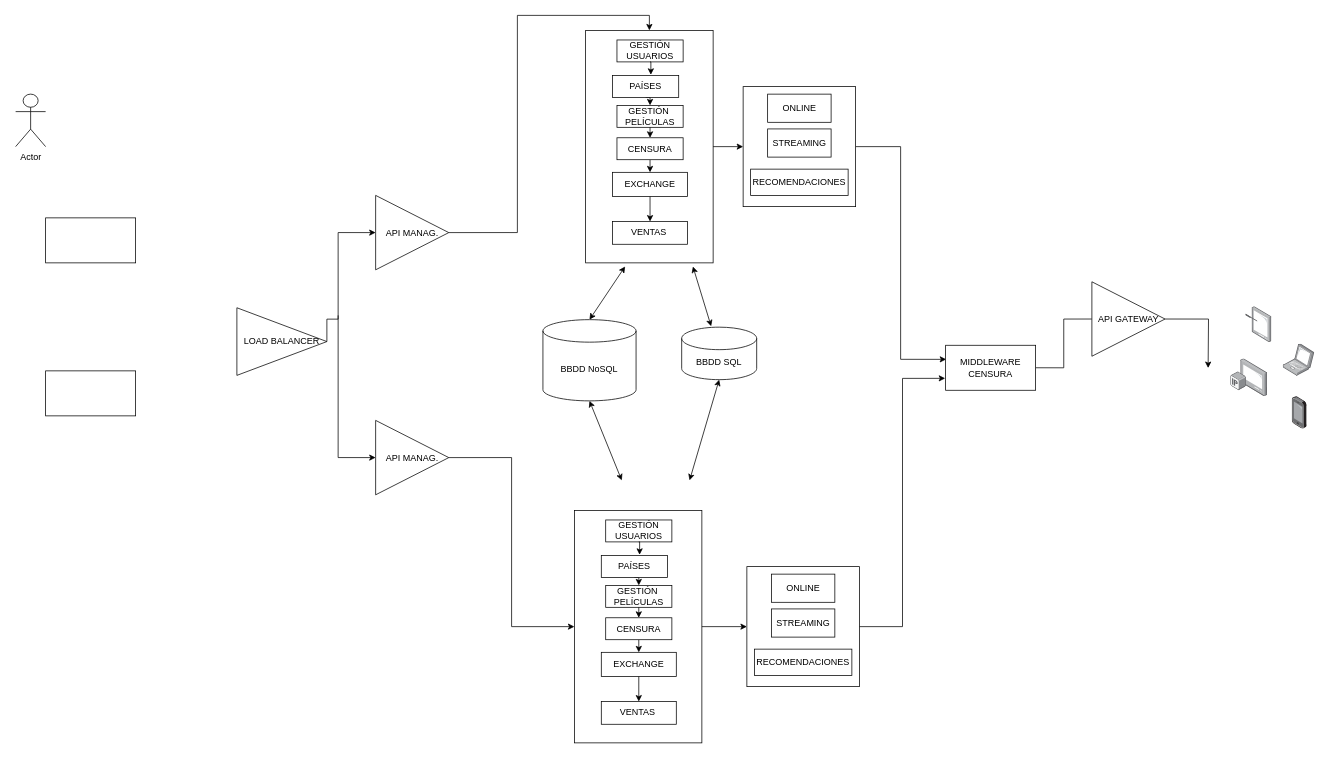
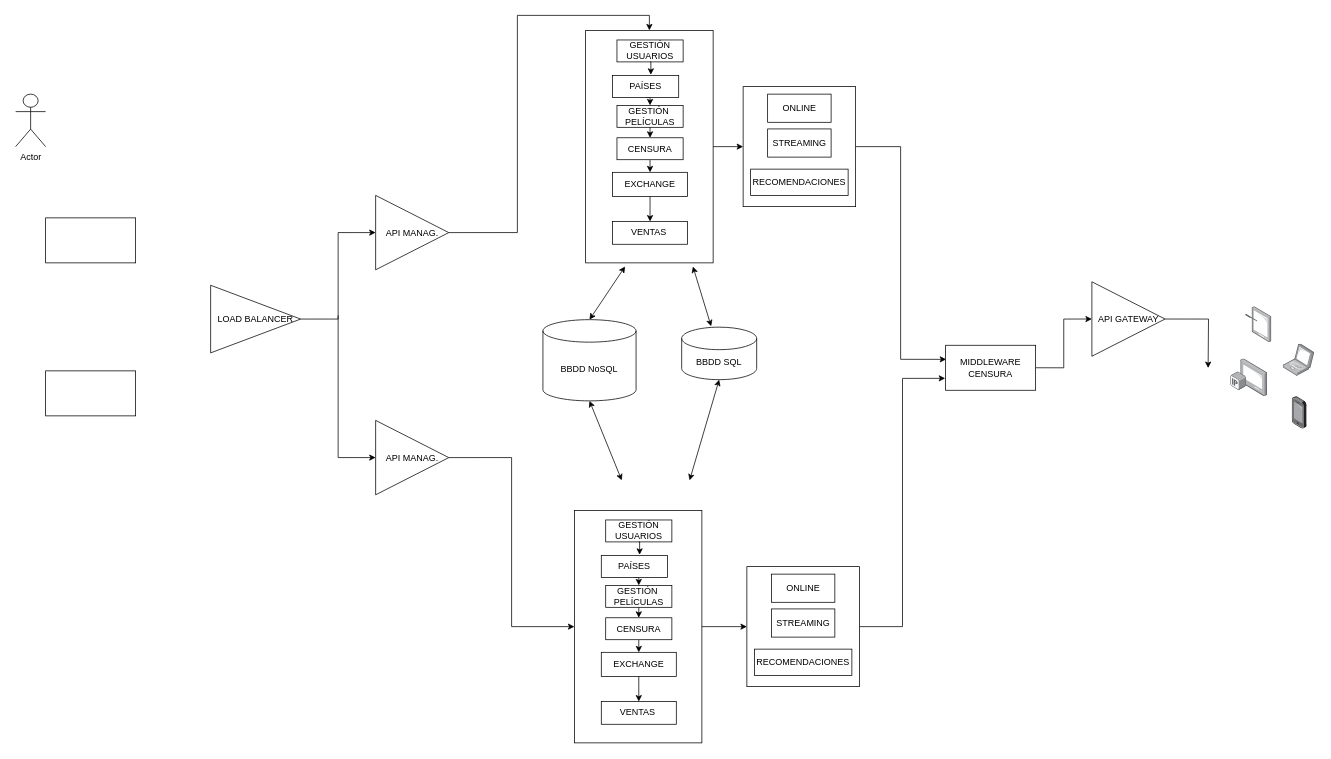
  <mxCell id="0" />
  <mxCell id="1" parent="0" />
  <mxCell id="2" value="Actor" style="shape=umlActor;verticalLabelPosition=bottom;verticalAlign=top;html=1;outlineConnect=0;" vertex="1" parent="1"><mxGeometry x="20" y="125" width="40" height="70" as="geometry" /></mxCell>
  <mxCell id="3" value="" style="points=[];aspect=fixed;html=1;align=center;shadow=0;dashed=0;image;image=img/lib/allied_telesis/computer_and_terminals/Laptop.svg;" vertex="1" parent="1"><mxGeometry x="1710" y="458.25" width="42" height="42.6" as="geometry" /></mxCell>
  <mxCell id="4" value="" style="points=[];aspect=fixed;html=1;align=center;shadow=0;dashed=0;image;image=img/lib/allied_telesis/computer_and_terminals/Smartphone.svg;" vertex="1" parent="1"><mxGeometry x="1722" y="528.25" width="19.8" height="43.2" as="geometry" /></mxCell>
  <mxCell id="5" value="" style="points=[];aspect=fixed;html=1;align=center;shadow=0;dashed=0;image;image=img/lib/allied_telesis/computer_and_terminals/Tablet_Alternative.svg;" vertex="1" parent="1"><mxGeometry x="1660" y="408.25" width="34.8" height="48" as="geometry" /></mxCell>
  <mxCell id="6" value="" style="points=[];aspect=fixed;html=1;align=center;shadow=0;dashed=0;image;image=img/lib/allied_telesis/computer_and_terminals/IP_TV.svg;" vertex="1" parent="1"><mxGeometry x="1640" y="477.85" width="49.2" height="50.4" as="geometry" /></mxCell>
  <mxCell id="7" value="BBDD SQL" style="shape=cylinder3;whiteSpace=wrap;html=1;boundedLbl=1;backgroundOutline=1;size=15;" vertex="1" parent="1"><mxGeometry x="908.065" y="435.707" width="100" height="70" as="geometry" /></mxCell>
  <mxCell id="8" value="BBDD NoSQL" style="shape=cylinder3;whiteSpace=wrap;html=1;boundedLbl=1;backgroundOutline=1;size=15;" vertex="1" parent="1"><mxGeometry x="723.065" y="425.707" width="124.194" height="108.293" as="geometry" /></mxCell>
  <mxCell id="9" value="" style="endArrow=classic;startArrow=classic;html=1;rounded=0;entryX=0.25;entryY=1;entryDx=0;entryDy=0;exitX=0.5;exitY=0;exitDx=0;exitDy=0;exitPerimeter=0;" edge="1" parent="1" source="8"><mxGeometry width="50" height="50" relative="1" as="geometry"><mxPoint x="677.419" y="417.659" as="sourcePoint" /><mxPoint x="832.63" y="354.844" as="targetPoint" /><Array as="points" /></mxGeometry></mxCell>
  <mxCell id="10" value="" style="endArrow=classic;startArrow=classic;html=1;rounded=0;exitX=0.393;exitY=-0.017;exitDx=0;exitDy=0;exitPerimeter=0;entryX=0.75;entryY=1;entryDx=0;entryDy=0;" edge="1" parent="1" source="7"><mxGeometry width="50" height="50" relative="1" as="geometry"><mxPoint x="721.774" y="408.634" as="sourcePoint" /><mxPoint x="923.053" y="354.844" as="targetPoint" /><Array as="points" /></mxGeometry></mxCell>
  <mxCell id="11" value="" style="endArrow=classic;startArrow=classic;html=1;rounded=0;entryX=0.5;entryY=1;entryDx=0;entryDy=0;exitX=0.25;exitY=0;exitDx=0;exitDy=0;entryPerimeter=0;" edge="1" parent="1" target="8"><mxGeometry width="50" height="50" relative="1" as="geometry"><mxPoint x="828.19" y="640" as="sourcePoint" /><mxPoint x="867.26" y="550.004" as="targetPoint" /><Array as="points" /></mxGeometry></mxCell>
  <mxCell id="12" value="" style="endArrow=classic;startArrow=classic;html=1;rounded=0;entryX=0.5;entryY=1;entryDx=0;entryDy=0;exitX=0.75;exitY=0;exitDx=0;exitDy=0;entryPerimeter=0;" edge="1" parent="1" target="7"><mxGeometry width="50" height="50" relative="1" as="geometry"><mxPoint x="918.613" y="640" as="sourcePoint" /><mxPoint x="852.63" y="374.844" as="targetPoint" /><Array as="points" /></mxGeometry></mxCell>
  <mxCell id="13" style="edgeStyle=orthogonalEdgeStyle;rounded=0;orthogonalLoop=1;jettySize=auto;html=1;exitX=1;exitY=0.5;exitDx=0;exitDy=0;entryX=0.5;entryY=0;entryDx=0;entryDy=0;" edge="1" parent="1" source="14" target="22"><mxGeometry relative="1" as="geometry"><mxPoint x="660" y="140" as="targetPoint" /><Array as="points"><mxPoint x="689" y="310" /><mxPoint x="689" y="20" /><mxPoint x="865" y="20" /></Array></mxGeometry></mxCell>
  <mxCell id="14" value="&lt;div&gt;API MANAG.&lt;/div&gt;" style="triangle;whiteSpace=wrap;html=1;" vertex="1" parent="1"><mxGeometry x="500" y="260.002" width="97.581" height="99.268" as="geometry" /></mxCell>
  <mxCell id="15" style="edgeStyle=orthogonalEdgeStyle;rounded=0;orthogonalLoop=1;jettySize=auto;html=1;entryX=0.006;entryY=0.313;entryDx=0;entryDy=0;exitX=1;exitY=0.5;exitDx=0;exitDy=0;entryPerimeter=0;" edge="1" parent="1" source="17" target="62"><mxGeometry relative="1" as="geometry"><mxPoint x="1239.999" y="465.039" as="targetPoint" /><mxPoint x="1050" y="410" as="sourcePoint" /></mxGeometry></mxCell>
  <mxCell id="16" value="" style="group" vertex="1" connectable="0" parent="1"><mxGeometry x="990" y="115" width="150" height="160" as="geometry" /></mxCell>
  <mxCell id="17" value="" style="rounded=0;whiteSpace=wrap;html=1;" vertex="1" parent="16"><mxGeometry width="150" height="160" as="geometry" /></mxCell>
  <mxCell id="18" value="ONLINE" style="rounded=0;whiteSpace=wrap;html=1;" vertex="1" parent="16"><mxGeometry x="32.692" y="9.996" width="84.615" height="37.565" as="geometry" /></mxCell>
  <mxCell id="19" value="STREAMING" style="rounded=0;whiteSpace=wrap;html=1;" vertex="1" parent="16"><mxGeometry x="32.692" y="56.41" width="84.615" height="37.565" as="geometry" /></mxCell>
  <mxCell id="20" value="RECOMENDACIONES" style="rounded=0;whiteSpace=wrap;html=1;" vertex="1" parent="16"><mxGeometry x="10" y="110" width="130" height="35.19" as="geometry" /></mxCell>
  <mxCell id="21" value="" style="group" vertex="1" connectable="0" parent="1"><mxGeometry x="780" y="40" width="170" height="310" as="geometry" /></mxCell>
  <mxCell id="22" value="" style="rounded=0;whiteSpace=wrap;html=1;" vertex="1" parent="21"><mxGeometry width="170" height="310" as="geometry" /></mxCell>
  <mxCell id="23" value="GESTIÓN&amp;nbsp; PELÍCULAS" style="rounded=0;whiteSpace=wrap;html=1;" vertex="1" parent="21"><mxGeometry x="41.78" y="100.002" width="88.22" height="29.251" as="geometry" /></mxCell>
  <mxCell id="24" style="edgeStyle=orthogonalEdgeStyle;rounded=0;orthogonalLoop=1;jettySize=auto;html=1;exitX=0.5;exitY=1;exitDx=0;exitDy=0;entryX=0.5;entryY=0;entryDx=0;entryDy=0;" edge="1" parent="21" source="25" target="23"><mxGeometry relative="1" as="geometry" /></mxCell>
  <mxCell id="25" value="PAÍSES" style="rounded=0;whiteSpace=wrap;html=1;" vertex="1" parent="21"><mxGeometry x="35.89" y="60.176" width="88.22" height="29.251" as="geometry" /></mxCell>
  <mxCell id="26" value="EXCHANGE" style="rounded=0;whiteSpace=wrap;html=1;" vertex="1" parent="21"><mxGeometry x="35.89" y="189.27" width="100" height="32.36" as="geometry" /></mxCell>
  <mxCell id="27" style="edgeStyle=orthogonalEdgeStyle;rounded=0;orthogonalLoop=1;jettySize=auto;html=1;exitX=0.5;exitY=1;exitDx=0;exitDy=0;entryX=0.5;entryY=0;entryDx=0;entryDy=0;" edge="1" parent="21" source="28" target="26"><mxGeometry relative="1" as="geometry" /></mxCell>
  <mxCell id="28" value="CENSURA" style="rounded=0;whiteSpace=wrap;html=1;" vertex="1" parent="21"><mxGeometry x="41.78" y="143.196" width="88.22" height="29.251" as="geometry" /></mxCell>
  <mxCell id="29" style="edgeStyle=orthogonalEdgeStyle;rounded=0;orthogonalLoop=1;jettySize=auto;html=1;exitX=0.5;exitY=1;exitDx=0;exitDy=0;entryX=0.5;entryY=0;entryDx=0;entryDy=0;" edge="1" parent="21" source="23" target="28"><mxGeometry relative="1" as="geometry" /></mxCell>
  <mxCell id="30" value="" style="group" vertex="1" connectable="0" parent="21"><mxGeometry x="35.89" y="254.81" width="100" height="30.38" as="geometry" /></mxCell>
  <mxCell id="31" value="" style="rounded=0;whiteSpace=wrap;html=1;" vertex="1" parent="30"><mxGeometry y="3.553e-15" width="100" height="30.38" as="geometry" /></mxCell>
  <mxCell id="32" value="VENTAS" style="text;whiteSpace=wrap;html=1;" vertex="1" parent="30"><mxGeometry x="23.079" width="53.846" height="23.571" as="geometry" /></mxCell>
  <mxCell id="33" style="edgeStyle=orthogonalEdgeStyle;rounded=0;orthogonalLoop=1;jettySize=auto;html=1;exitX=0.5;exitY=1;exitDx=0;exitDy=0;entryX=0.5;entryY=0;entryDx=0;entryDy=0;" edge="1" parent="21" source="26" target="32"><mxGeometry relative="1" as="geometry" /></mxCell>
  <mxCell id="34" value="GESTIÓN USUARIOS " style="rounded=0;whiteSpace=wrap;html=1;" vertex="1" parent="21"><mxGeometry x="41.78" y="12.789" width="88.22" height="29.251" as="geometry" /></mxCell>
  <mxCell id="35" style="edgeStyle=orthogonalEdgeStyle;rounded=0;orthogonalLoop=1;jettySize=auto;html=1;exitX=0.5;exitY=1;exitDx=0;exitDy=0;entryX=0.579;entryY=-0.034;entryDx=0;entryDy=0;entryPerimeter=0;" edge="1" parent="21" source="34" target="25"><mxGeometry relative="1" as="geometry" /></mxCell>
  <mxCell id="36" style="edgeStyle=orthogonalEdgeStyle;rounded=0;orthogonalLoop=1;jettySize=auto;html=1;exitX=0.5;exitY=1;exitDx=0;exitDy=0;" edge="1" parent="21" source="22" target="22"><mxGeometry relative="1" as="geometry" /></mxCell>
  <mxCell id="37" style="edgeStyle=orthogonalEdgeStyle;rounded=0;orthogonalLoop=1;jettySize=auto;html=1;entryX=0;entryY=0.5;entryDx=0;entryDy=0;" edge="1" parent="1" source="22" target="17"><mxGeometry relative="1" as="geometry" /></mxCell>
  <mxCell id="38" style="edgeStyle=orthogonalEdgeStyle;rounded=0;orthogonalLoop=1;jettySize=auto;html=1;entryX=-0.005;entryY=0.735;entryDx=0;entryDy=0;exitX=1;exitY=0.5;exitDx=0;exitDy=0;entryPerimeter=0;" edge="1" parent="1" source="40" target="62"><mxGeometry relative="1" as="geometry"><mxPoint x="1239.999" y="514.673" as="targetPoint" /><mxPoint x="1115" y="920" as="sourcePoint" /></mxGeometry></mxCell>
  <mxCell id="39" value="" style="group" vertex="1" connectable="0" parent="1"><mxGeometry x="995" y="755" width="150" height="160" as="geometry" /></mxCell>
  <mxCell id="40" value="" style="rounded=0;whiteSpace=wrap;html=1;" vertex="1" parent="39"><mxGeometry width="150" height="160" as="geometry" /></mxCell>
  <mxCell id="41" value="ONLINE" style="rounded=0;whiteSpace=wrap;html=1;" vertex="1" parent="39"><mxGeometry x="32.692" y="9.996" width="84.615" height="37.565" as="geometry" /></mxCell>
  <mxCell id="42" value="STREAMING" style="rounded=0;whiteSpace=wrap;html=1;" vertex="1" parent="39"><mxGeometry x="32.692" y="56.41" width="84.615" height="37.565" as="geometry" /></mxCell>
  <mxCell id="43" value="RECOMENDACIONES" style="rounded=0;whiteSpace=wrap;html=1;" vertex="1" parent="39"><mxGeometry x="10" y="110" width="130" height="35.19" as="geometry" /></mxCell>
  <mxCell id="44" value="" style="group" vertex="1" connectable="0" parent="1"><mxGeometry x="765" y="680" width="170" height="310" as="geometry" /></mxCell>
  <mxCell id="45" value="" style="rounded=0;whiteSpace=wrap;html=1;" vertex="1" parent="44"><mxGeometry width="170" height="310" as="geometry" /></mxCell>
  <mxCell id="46" value="GESTIÓN&amp;nbsp; PELÍCULAS" style="rounded=0;whiteSpace=wrap;html=1;" vertex="1" parent="44"><mxGeometry x="41.78" y="100.002" width="88.22" height="29.251" as="geometry" /></mxCell>
  <mxCell id="47" style="edgeStyle=orthogonalEdgeStyle;rounded=0;orthogonalLoop=1;jettySize=auto;html=1;exitX=0.5;exitY=1;exitDx=0;exitDy=0;entryX=0.5;entryY=0;entryDx=0;entryDy=0;" edge="1" parent="44" source="48" target="46"><mxGeometry relative="1" as="geometry" /></mxCell>
  <mxCell id="48" value="PAÍSES" style="rounded=0;whiteSpace=wrap;html=1;" vertex="1" parent="44"><mxGeometry x="35.89" y="60.176" width="88.22" height="29.251" as="geometry" /></mxCell>
  <mxCell id="49" value="EXCHANGE" style="rounded=0;whiteSpace=wrap;html=1;" vertex="1" parent="44"><mxGeometry x="35.89" y="189.27" width="100" height="32.36" as="geometry" /></mxCell>
  <mxCell id="50" style="edgeStyle=orthogonalEdgeStyle;rounded=0;orthogonalLoop=1;jettySize=auto;html=1;exitX=0.5;exitY=1;exitDx=0;exitDy=0;entryX=0.5;entryY=0;entryDx=0;entryDy=0;" edge="1" parent="44" source="51" target="49"><mxGeometry relative="1" as="geometry" /></mxCell>
  <mxCell id="51" value="CENSURA" style="rounded=0;whiteSpace=wrap;html=1;" vertex="1" parent="44"><mxGeometry x="41.78" y="143.196" width="88.22" height="29.251" as="geometry" /></mxCell>
  <mxCell id="52" style="edgeStyle=orthogonalEdgeStyle;rounded=0;orthogonalLoop=1;jettySize=auto;html=1;exitX=0.5;exitY=1;exitDx=0;exitDy=0;entryX=0.5;entryY=0;entryDx=0;entryDy=0;" edge="1" parent="44" source="46" target="51"><mxGeometry relative="1" as="geometry" /></mxCell>
  <mxCell id="53" value="" style="group" vertex="1" connectable="0" parent="44"><mxGeometry x="35.89" y="254.81" width="100" height="30.38" as="geometry" /></mxCell>
  <mxCell id="54" value="" style="rounded=0;whiteSpace=wrap;html=1;" vertex="1" parent="53"><mxGeometry y="3.553e-15" width="100" height="30.38" as="geometry" /></mxCell>
  <mxCell id="55" value="VENTAS" style="text;whiteSpace=wrap;html=1;" vertex="1" parent="53"><mxGeometry x="23.079" width="53.846" height="23.571" as="geometry" /></mxCell>
  <mxCell id="56" style="edgeStyle=orthogonalEdgeStyle;rounded=0;orthogonalLoop=1;jettySize=auto;html=1;exitX=0.5;exitY=1;exitDx=0;exitDy=0;entryX=0.5;entryY=0;entryDx=0;entryDy=0;" edge="1" parent="44" source="49" target="55"><mxGeometry relative="1" as="geometry" /></mxCell>
  <mxCell id="57" value="GESTIÓN USUARIOS " style="rounded=0;whiteSpace=wrap;html=1;" vertex="1" parent="44"><mxGeometry x="41.78" y="12.789" width="88.22" height="29.251" as="geometry" /></mxCell>
  <mxCell id="58" style="edgeStyle=orthogonalEdgeStyle;rounded=0;orthogonalLoop=1;jettySize=auto;html=1;exitX=0.5;exitY=1;exitDx=0;exitDy=0;entryX=0.579;entryY=-0.034;entryDx=0;entryDy=0;entryPerimeter=0;" edge="1" parent="44" source="57" target="48"><mxGeometry relative="1" as="geometry" /></mxCell>
  <mxCell id="59" style="edgeStyle=orthogonalEdgeStyle;rounded=0;orthogonalLoop=1;jettySize=auto;html=1;exitX=0.5;exitY=1;exitDx=0;exitDy=0;" edge="1" parent="44" source="45" target="45"><mxGeometry relative="1" as="geometry" /></mxCell>
  <mxCell id="60" style="edgeStyle=orthogonalEdgeStyle;rounded=0;orthogonalLoop=1;jettySize=auto;html=1;entryX=0;entryY=0.5;entryDx=0;entryDy=0;" edge="1" parent="1" source="45" target="40"><mxGeometry relative="1" as="geometry" /></mxCell>
- <mxCell id="61" style="edgeStyle=orthogonalEdgeStyle;rounded=0;orthogonalLoop=1;jettySize=auto;html=1;exitX=1;exitY=0.5;exitDx=0;exitDy=0;entryX=0;entryY=0.5;entryDx=0;entryDy=0;endArrow=none;" edge="1" parent="1" source="62" target="64"><mxGeometry relative="1" as="geometry" /></mxCell>
+ <mxCell id="61" style="edgeStyle=orthogonalEdgeStyle;rounded=0;orthogonalLoop=1;jettySize=auto;html=1;exitX=1;exitY=0.5;exitDx=0;exitDy=0;entryX=0;entryY=0.5;entryDx=0;entryDy=0;" edge="1" parent="1" source="62" target="64"><mxGeometry relative="1" as="geometry" /></mxCell>
  <mxCell id="62" value="MIDDLEWARE CENSURA" style="rounded=0;whiteSpace=wrap;html=1;" vertex="1" parent="1"><mxGeometry x="1260" y="459.85" width="120" height="60" as="geometry" /></mxCell>
  <mxCell id="63" style="edgeStyle=orthogonalEdgeStyle;rounded=0;orthogonalLoop=1;jettySize=auto;html=1;exitX=1;exitY=0.5;exitDx=0;exitDy=0;" edge="1" parent="1" source="64"><mxGeometry relative="1" as="geometry"><mxPoint x="1610" y="490.176" as="targetPoint" /></mxGeometry></mxCell>
  <mxCell id="64" value="&lt;div&gt;API GATEWAY&lt;/div&gt;" style="triangle;whiteSpace=wrap;html=1;" vertex="1" parent="1"><mxGeometry x="1454.999" y="375.222" width="97.581" height="99.268" as="geometry" /></mxCell>
  <mxCell id="65" style="edgeStyle=orthogonalEdgeStyle;rounded=0;orthogonalLoop=1;jettySize=auto;html=1;exitX=1;exitY=0.5;exitDx=0;exitDy=0;entryX=0;entryY=0.5;entryDx=0;entryDy=0;" edge="1" parent="1" source="66" target="45"><mxGeometry relative="1" as="geometry" /></mxCell>
  <mxCell id="66" value="&lt;div&gt;API MANAG.&lt;/div&gt;" style="triangle;whiteSpace=wrap;html=1;" vertex="1" parent="1"><mxGeometry x="500" y="560.002" width="97.581" height="99.268" as="geometry" /></mxCell>
  <mxCell id="67" style="edgeStyle=orthogonalEdgeStyle;rounded=0;orthogonalLoop=1;jettySize=auto;html=1;exitX=1;exitY=0.5;exitDx=0;exitDy=0;entryX=0;entryY=0.5;entryDx=0;entryDy=0;" edge="1" parent="1" source="68" target="14"><mxGeometry relative="1" as="geometry"><Array as="points"><mxPoint x="450" y="425" /><mxPoint x="450" y="310" /></Array></mxGeometry></mxCell>
- <mxCell id="68" value="LOAD BALANCER" style="triangle;whiteSpace=wrap;html=1;" vertex="1" parent="1"><mxGeometry x="315" y="409.85" width="120" height="90.15" as="geometry" /></mxCell>
+ <mxCell id="68" value="LOAD BALANCER" style="triangle;whiteSpace=wrap;html=1;" vertex="1" parent="1"><mxGeometry x="280" y="379.85" width="120" height="90.15" as="geometry" /></mxCell>
  <mxCell id="69" style="edgeStyle=orthogonalEdgeStyle;rounded=0;orthogonalLoop=1;jettySize=auto;html=1;entryX=0;entryY=0.5;entryDx=0;entryDy=0;" edge="1" parent="1" target="66"><mxGeometry relative="1" as="geometry"><mxPoint x="450" y="420" as="sourcePoint" /><mxPoint x="440" y="600" as="targetPoint" /><Array as="points"><mxPoint x="450" y="610" /></Array></mxGeometry></mxCell>
  <mxCell id="70" value="" style="rounded=0;whiteSpace=wrap;html=1;" vertex="1" parent="1"><mxGeometry x="60" y="290" width="120" height="60" as="geometry" /></mxCell>
  <mxCell id="71" value="" style="rounded=0;whiteSpace=wrap;html=1;" vertex="1" parent="1"><mxGeometry x="60" y="494" width="120" height="60" as="geometry" /></mxCell>
